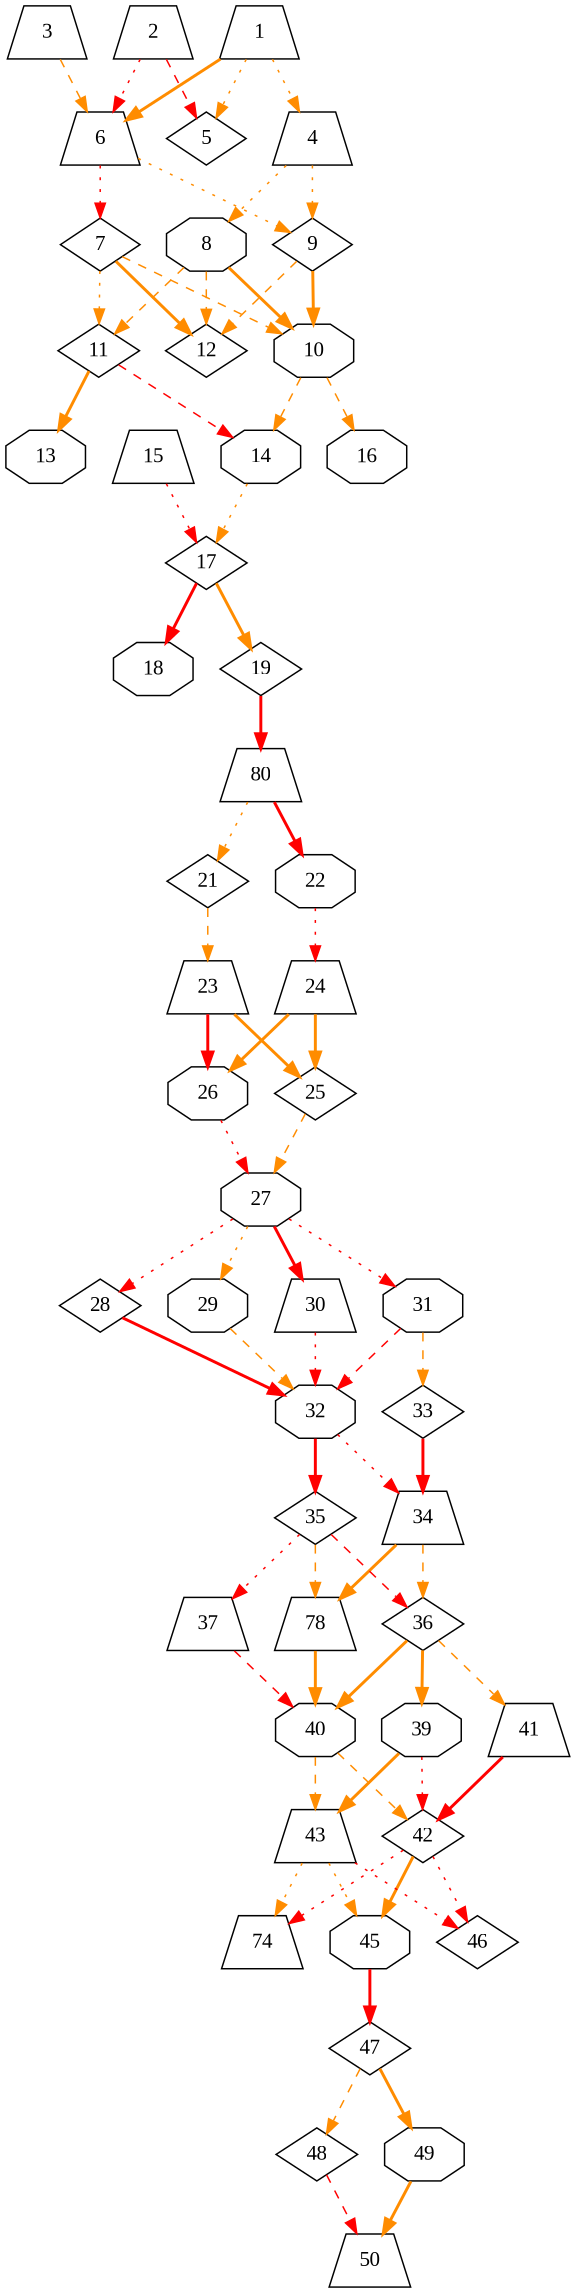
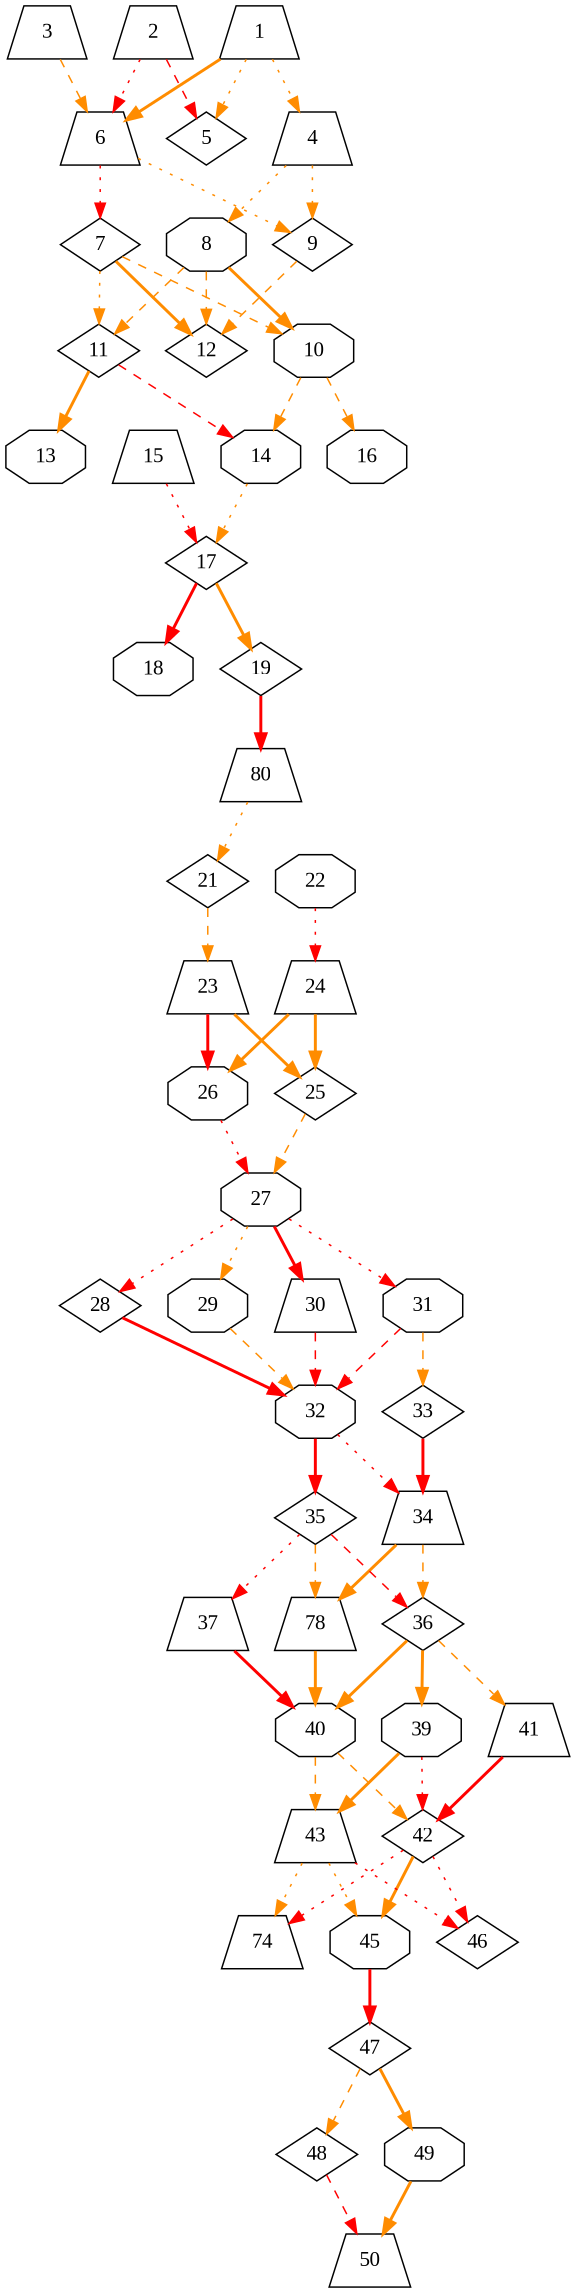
  digraph {
    fontname="Liberation Serif"
    node [alpha=0.09 fontname="Liberation Serif" shape=trapezium]
    edge [color=darkorange fontname="Liberation Serif" style=bold]
    1 [alpha=0.19 expect_size=19508224]
    4 [expect_size=25446400]
    5 [alpha=0.12 expect_size=49329152 shape=diamond]
    6 [alpha=0.01 expect_size=20193280]
    8 [alpha=0.11 expect_size=35890176 shape=octagon]
    9 [alpha=0.14 expect_size=13294592 shape=diamond]
    7 [alpha=0.04 expect_size=39587840 shape=diamond]
    10 [alpha=0.19 expect_size=39956480 shape=octagon]
    11 [alpha=0.13 expect_size=36899840 shape=diamond]
    12 [alpha=0.03 expect_size=34079744 shape=diamond]
    2 [expect_size=11673600]
    3 [alpha=0.13 expect_size=47620096]
    14 [alpha=0.05 expect_size=40302592 shape=octagon]
    16 [alpha=0.18 expect_size=43224064 shape=octagon]
    13 [expect_size=8858624 shape=octagon]
    17 [alpha=0.05 expect_size=46056448 shape=diamond]
    15 [alpha=0.20 expect_size=15406080]
    18 [alpha=0.19 expect_size=8605696 shape=octagon]
    19 [alpha=0.03 expect_size=33440768 shape=diamond]
    n20 [alpha=0.07 expect_size=20280320 label=80]
    21 [alpha=0.18 expect_size=16788480 shape=diamond]
    22 [alpha=0.11 expect_size=46697472 shape=octagon]
    23 [alpha=0.02 expect_size=6473728]
    24 [alpha=0.02 expect_size=26569728]
    25 [alpha=0.01 expect_size=38266880 shape=diamond]
    26 [alpha=0.06 expect_size=37673984 shape=octagon]
    27 [alpha=0.05 expect_size=32627712 shape=octagon]
    28 [alpha=0.18 expect_size=45129728 shape=diamond]
    29 [alpha=0.14 expect_size=42216448 shape=octagon]
    30 [alpha=0.04 expect_size=48166912]
    31 [alpha=0.08 expect_size=17774592 shape=octagon]
    32 [alpha=0.05 expect_size=12491776 shape=octagon]
    33 [alpha=0.02 expect_size=38748160 shape=diamond]
    34 [alpha=0.15 expect_size=44550144]
    35 [alpha=0.12 expect_size=50103296 shape=diamond]
    36 [alpha=0.05 expect_size=52306944 shape=diamond]
    n37 [alpha=0.07 expect_size=31498240 label=78]
    37 [alpha=0.15 expect_size=18928640]
    39 [alpha=0.11 expect_size=26291200 shape=octagon]
    40 [alpha=0.01 expect_size=11361280 shape=octagon]
    41 [alpha=0.16 expect_size=21423104]
    42 [alpha=0.08 expect_size=40945664 shape=diamond]
    43 [alpha=0.01 expect_size=51581952]
    n44 [alpha=0.03 expect_size=9761792 label=74]
    45 [alpha=0.20 expect_size=44916736 shape=octagon]
    46 [expect_size=25654272 shape=diamond]
    47 [alpha=0.11 expect_size=37139456 shape=diamond]
    48 [expect_size=25817088 shape=diamond]
    49 [alpha=0.03 expect_size=42235904 shape=octagon]
    50 [alpha=0.16 expect_size=20220928]
    1 -> 4 [style=dotted]
    1 -> 5 [style=dotted]
    1 -> 6
    4 -> 8 [style=dotted]
    4 -> 9 [style=dotted]
    6 -> 9 [style=dotted]
    6 -> 7 [color=red style=dotted]
    8 -> 10
    8 -> 11 [style=dashed]
    8 -> 12 [style=dashed]
-   9 -> 10
    9 -> 12 [style=dashed]
    7 -> 10 [style=dashed]
    7 -> 11 [style=dotted]
    7 -> 12
    10 -> 14 [style=dashed]
    10 -> 16 [style=dashed]
    11 -> 14 [color=red style=dashed]
    11 -> 13
    2 -> 5 [color=red style=dashed]
    2 -> 6 [color=red style=dotted]
    3 -> 6 [style=dashed]
    14 -> 17 [style=dotted]
    17 -> 18 [color=red]
    17 -> 19
    15 -> 17 [color=red style=dotted]
    19 -> n20 [color=red]
    n20 -> 21 [style=dotted]
-   n20 -> 22 [color=red]
    21 -> 23 [style=dashed]
    22 -> 24 [color=red style=dotted]
    23 -> 25
    23 -> 26 [color=red]
    24 -> 25
    24 -> 26
    25 -> 27 [style=dashed]
    26 -> 27 [color=red style=dotted]
    27 -> 28 [color=red style=dotted]
    27 -> 29 [style=dotted]
    27 -> 30 [color=red]
    27 -> 31 [color=red style=dotted]
    28 -> 32 [color=red]
    29 -> 32 [style=dashed]
-   30 -> 32 [color=red style=dotted]
+   30 -> 32 [color=red style=dashed]
    31 -> 32 [color=red style=dashed]
    31 -> 33 [style=dashed]
    32 -> 34 [color=red style=dotted]
    32 -> 35 [color=red]
    33 -> 34 [color=red]
    34 -> 36 [style=dashed]
    34 -> n37
    35 -> 36 [color=red style=dashed]
    35 -> n37 [style=dashed]
    35 -> 37 [color=red style=dotted]
    36 -> 39
    36 -> 40
    36 -> 41 [style=dashed]
    n37 -> 40
-   37 -> 40 [color=red style=dashed]
+   37 -> 40 [color=red]
    39 -> 42 [color=red style=dotted]
    39 -> 43
    40 -> 42 [style=dashed]
    40 -> 43 [style=dashed]
    41 -> 42 [color=red]
    42 -> n44 [color=red style=dotted]
    42 -> 45
    42 -> 46 [color=red style=dotted]
    43 -> n44 [style=dotted]
    43 -> 45 [style=dotted]
    43 -> 46 [color=red style=dotted]
    45 -> 47 [color=red]
    47 -> 48 [style=dashed]
    47 -> 49
    48 -> 50 [color=red style=dashed]
    49 -> 50
  }
